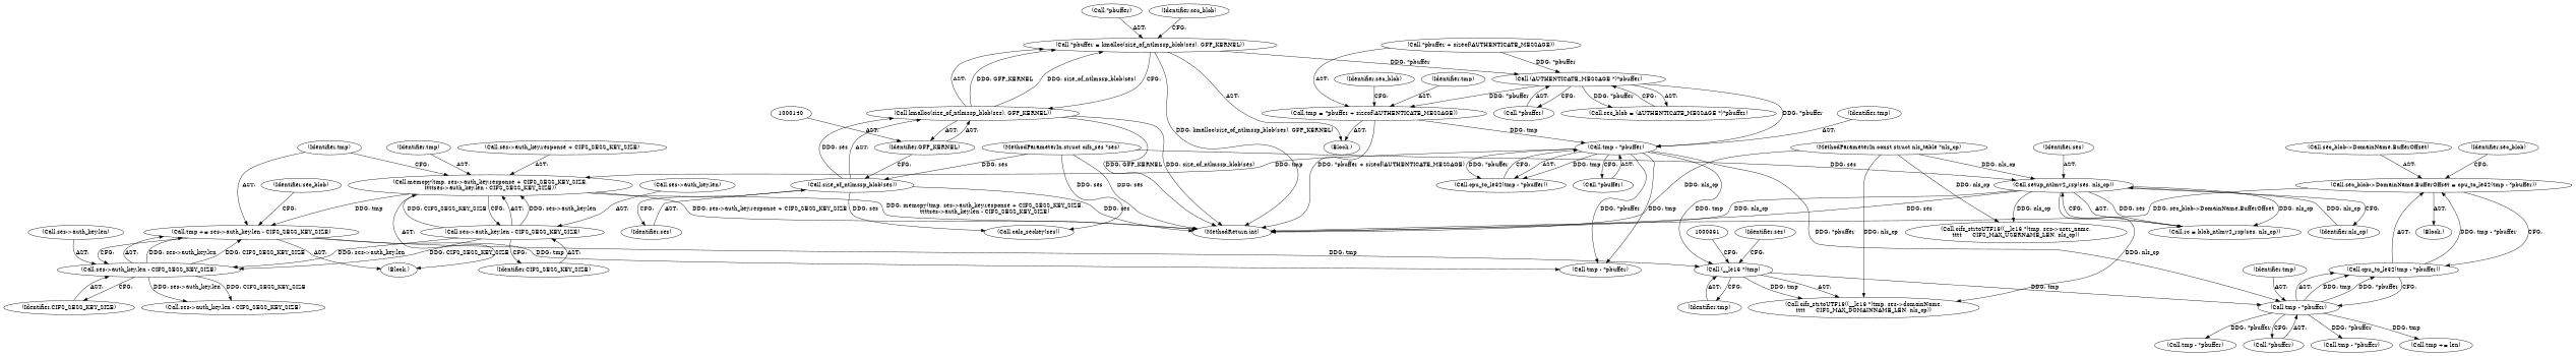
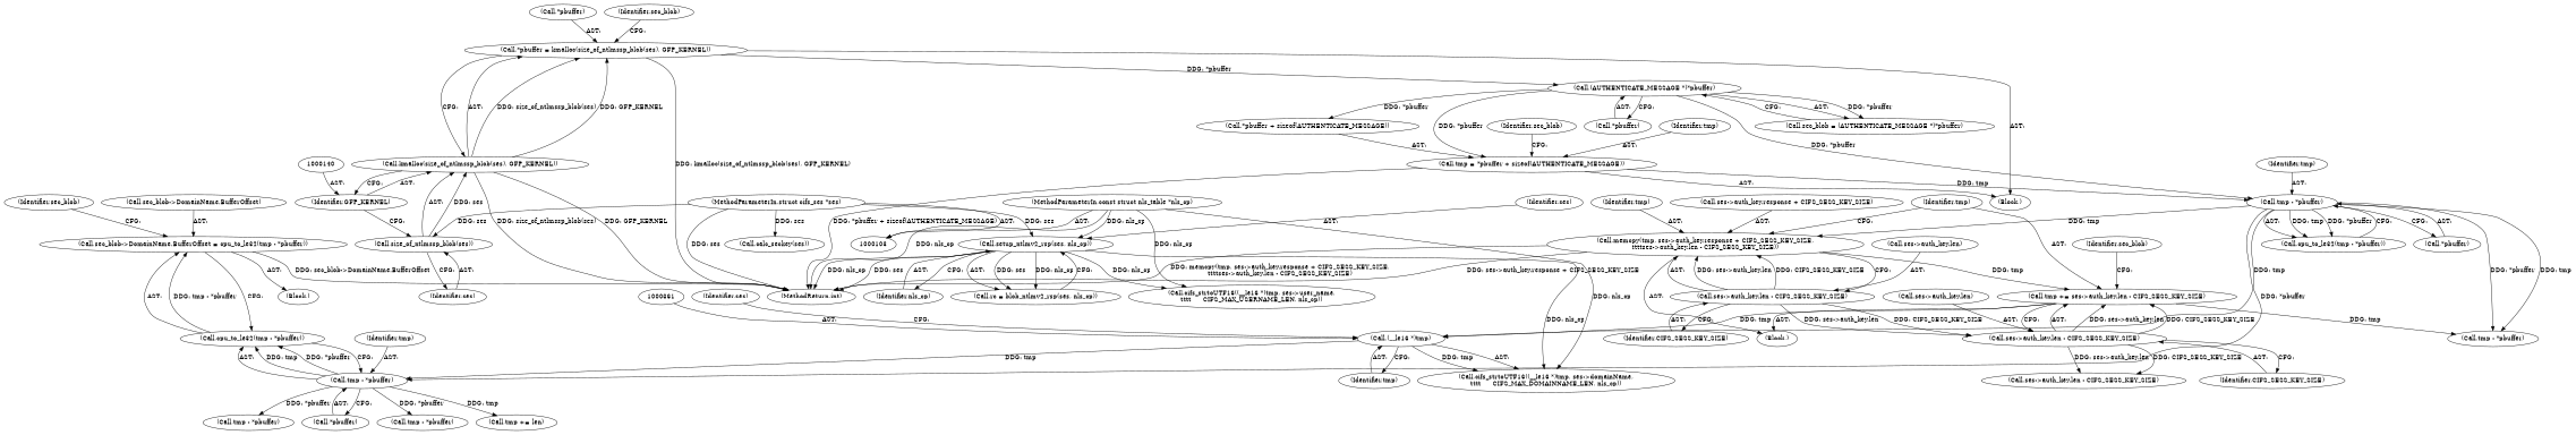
  digraph {
    n1 [label="(Call,sec_blob->DomainName.BufferOffset = cpu_to_le32(tmp - *pbuffer))"]
    n2 [label="(Call,cpu_to_le32(tmp - *pbuffer))"]
    n3 [label="(Block,)"]
    n4 [label="(MethodReturn,int)"]
    n5 [label="(Call,tmp - *pbuffer)"]
    n6 [label="(Call,tmp - *pbuffer)"]
    n7 [label="(Call,*pbuffer)"]
    n8 [label="(Call,tmp - *pbuffer)"]
    n9 [label="(Call,tmp += len)"]
    n10 [label="(Call,(__le16 *)tmp)"]
    n11 [label="(Identifier,tmp)"]
    n12 [label="(Call,cifs_strtoUTF16((__le16 *)tmp, ses->domainName,\n\t\t\t\t      CIFS_MAX_DOMAINNAME_LEN, nls_cp))"]
    n13 [label="(Call,tmp - *pbuffer)"]
    n14 [label="(Call,memcpy(tmp, ses->auth_key.response + CIFS_SESS_KEY_SIZE,\n\t\t\t\tses->auth_key.len - CIFS_SESS_KEY_SIZE))"]
    n15 [label="(Call,cpu_to_le32(tmp - *pbuffer))"]
    n16 [label="(Call,*pbuffer)"]
    n17 [label="(Call,tmp - *pbuffer)"]
    n18 [label="(Call,tmp += ses->auth_key.len - CIFS_SESS_KEY_SIZE)"]
    n19 [label="(Block,)"]
    n20 [label="(Call,ses->auth_key.len - CIFS_SESS_KEY_SIZE)"]
    n21 [label="(Call,tmp = *pbuffer + sizeof(AUTHENTICATE_MESSAGE))"]
    n22 [label="(Block,)"]
    n23 [label="(Call,*pbuffer + sizeof(AUTHENTICATE_MESSAGE))"]
    n24 [label="(Call,(AUTHENTICATE_MESSAGE *)*pbuffer)"]
    n25 [label="(Call,sec_blob = (AUTHENTICATE_MESSAGE *)*pbuffer)"]
    n26 [label="(Call,*pbuffer)"]
    n27 [label="(Call,*pbuffer = kmalloc(size_of_ntlmssp_blob(ses), GFP_KERNEL))"]
    n28 [label="(Call,kmalloc(size_of_ntlmssp_blob(ses), GFP_KERNEL))"]
    n29 [label="(Identifier,GFP_KERNEL)"]
    n30 [label="(Call,size_of_ntlmssp_blob(ses))"]
    n31 [label="(Call,calc_seckey(ses))"]
    n32 [label="(Identifier,ses)"]
    n33 [label="(Call,setup_ntlmv2_rsp(ses, nls_cp))"]
    n34 [label="(Call,cifs_strtoUTF16((__le16 *)tmp, ses->user_name,\n\t\t\t\t      CIFS_MAX_USERNAME_LEN, nls_cp))"]
    n35 [label="(Call,rc = blob_ntlmv2_rsp(ses, nls_cp))"]
    n36 [label="(Identifier,nls_cp)"]
    n37 [label="(MethodParameterIn,struct cifs_ses *ses)"]
+   1000103
    n39 [label="(MethodParameterIn,const struct nls_table *nls_cp)"]
    n40 [label="(Call,ses->auth_key.len - CIFS_SESS_KEY_SIZE)"]
    n41 [label="(Call,ses->auth_key.len - CIFS_SESS_KEY_SIZE)"]
    n42 [label="(Identifier,CIFS_SESS_KEY_SIZE)"]
    n43 [label="(Identifier,CIFS_SESS_KEY_SIZE)"]
    n44 [label="(Call,sec_blob->DomainName.BufferOffset)"]
    n45 [label="(Call,ses->auth_key.response + CIFS_SESS_KEY_SIZE)"]
    n46 [label="(Identifier,tmp)"]
    n47 [label="(Identifier,ses)"]
    n48 [label="(Call,ses->auth_key.len)"]
    n49 [label="(Call,*pbuffer)"]
    n50 [label="(Call,ses->auth_key.len)"]
    n51 [label="(Identifier,tmp)"]
    n52 [label="(Identifier,sec_blob)"]
    n53 [label="(Identifier,tmp)"]
    n54 [label="(Identifier,ses)"]
    n55 [label="(Identifier,sec_blob)"]
    n56 [label="(Identifier,sec_blob)"]
    n57 [label="(Identifier,tmp)"]
    n58 [label="(Identifier,sec_blob)"]
    n59 [label="(Identifier,tmp)"]
    1000361
    1000140
    n1 -> n2 [label="CFG: "]
    n1 -> n3 [label="AST: "]
    n1 -> n4 [label="DDG: sec_blob->DomainName.BufferOffset"]
    n2 -> n1 [label="AST: "]
    n2 -> n1 [label="DDG: tmp - *pbuffer"]
    n2 -> n5 [label="CFG: "]
    n5 -> n2 [label="AST: "]
    n5 -> n2 [label="DDG: tmp"]
    n5 -> n2 [label="DDG: *pbuffer"]
    n5 -> n6 [label="DDG: *pbuffer"]
    n5 -> n7 [label="CFG: "]
    n5 -> n8 [label="DDG: *pbuffer"]
    n5 -> n9 [label="DDG: tmp"]
    n7 -> n5 [label="AST: "]
    n10 -> n5 [label="DDG: tmp"]
    n10 -> n11 [label="CFG: "]
    n10 -> n12 [label="AST: "]
    n10 -> n12 [label="DDG: tmp"]
    n11 -> n10 [label="AST: "]
    n13 -> n5 [label="DDG: *pbuffer"]
    n13 -> n10 [label="DDG: tmp"]
    n13 -> n14 [label="DDG: tmp"]
    n13 -> n15 [label="AST: "]
    n13 -> n15 [label="DDG: tmp"]
    n13 -> n15 [label="DDG: *pbuffer"]
    n13 -> n16 [label="CFG: "]
    n13 -> n17 [label="DDG: tmp"]
    n13 -> n17 [label="DDG: *pbuffer"]
    n14 -> n4 [label="DDG: ses->auth_key.response + CIFS_SESS_KEY_SIZE"]
    n14 -> n4 [label="DDG: memcpy(tmp, ses->auth_key.response + CIFS_SESS_KEY_SIZE,\n\t\t\t\tses->auth_key.len - CIFS_SESS_KEY_SIZE)"]
    n14 -> n18 [label="DDG: tmp"]
    n14 -> n19 [label="AST: "]
    n14 -> n20 [label="CFG: "]
    n15 -> n13 [label="CFG: "]
    n16 -> n13 [label="AST: "]
    n18 -> n10 [label="DDG: tmp"]
    n18 -> n17 [label="DDG: tmp"]
    n18 -> n19 [label="AST: "]
    n18 -> n40 [label="CFG: "]
    n20 -> n14 [label="AST: "]
    n20 -> n14 [label="DDG: ses->auth_key.len"]
    n20 -> n14 [label="DDG: CIFS_SESS_KEY_SIZE"]
    n20 -> n40 [label="DDG: ses->auth_key.len"]
    n20 -> n40 [label="DDG: CIFS_SESS_KEY_SIZE"]
    n20 -> n43 [label="CFG: "]
    n21 -> n4 [label="DDG: *pbuffer + sizeof(AUTHENTICATE_MESSAGE)"]
    n21 -> n13 [label="DDG: tmp"]
    n21 -> n22 [label="AST: "]
    n23 -> n21 [label="AST: "]
    n24 -> n13 [label="DDG: *pbuffer"]
    n24 -> n21 [label="DDG: *pbuffer"]
-   n23 -> n24 [label="DDG: *pbuffer"]
+   n24 -> n23 [label="DDG: *pbuffer"]
    n24 -> n25 [label="AST: "]
    n24 -> n25 [label="DDG: *pbuffer"]
    n24 -> n26 [label="CFG: "]
    n25 -> n24 [label="CFG: "]
    n26 -> n24 [label="AST: "]
    n27 -> n4 [label="DDG: kmalloc(size_of_ntlmssp_blob(ses), GFP_KERNEL)"]
    n27 -> n22 [label="AST: "]
    n27 -> n24 [label="DDG: *pbuffer"]
    n27 -> n28 [label="CFG: "]
    n28 -> n4 [label="DDG: size_of_ntlmssp_blob(ses)"]
    n28 -> n4 [label="DDG: GFP_KERNEL"]
    n28 -> n27 [label="AST: "]
    n28 -> n27 [label="DDG: size_of_ntlmssp_blob(ses)"]
    n28 -> n27 [label="DDG: GFP_KERNEL"]
-   n28 -> n29 [label="AST: "]
+   n28 -> n29 [label="CFG: "]
    n29 -> n28 [label="AST: "]
    n29 -> n30 [label="CFG: "]
-   n30 -> n4 [label="DDG: ses"]
    n30 -> n28 [label="AST: "]
    n30 -> n28 [label="DDG: ses"]
-   n30 -> n31 [label="DDG: ses"]
    n30 -> n32 [label="CFG: "]
    n32 -> n30 [label="AST: "]
    n33 -> n4 [label="DDG: nls_cp"]
    n33 -> n4 [label="DDG: ses"]
    n33 -> n12 [label="DDG: nls_cp"]
    n33 -> n34 [label="DDG: nls_cp"]
    n33 -> n35 [label="AST: "]
    n33 -> n35 [label="DDG: ses"]
    n33 -> n35 [label="DDG: nls_cp"]
    n33 -> n36 [label="CFG: "]
    n35 -> n33 [label="CFG: "]
-   n36 -> n33 [label="DDG: nls_cp"]
+   n36 -> n33 [label="AST: "]
    n37 -> n4 [label="DDG: ses"]
    n37 -> n30 [label="DDG: ses"]
    n37 -> n31 [label="DDG: ses"]
    n37 -> n33 [label="DDG: ses"]
+   n37 -> 1000103 [label="AST: "]
    n39 -> n4 [label="DDG: nls_cp"]
    n39 -> n12 [label="DDG: nls_cp"]
    n39 -> n33 [label="DDG: nls_cp"]
    n39 -> n34 [label="DDG: nls_cp"]
+   n39 -> 1000103 [label="AST: "]
    n40 -> n18 [label="AST: "]
    n40 -> n18 [label="DDG: ses->auth_key.len"]
    n40 -> n18 [label="DDG: CIFS_SESS_KEY_SIZE"]
    n40 -> n41 [label="DDG: ses->auth_key.len"]
    n40 -> n41 [label="DDG: CIFS_SESS_KEY_SIZE"]
    n40 -> n42 [label="CFG: "]
    n42 -> n40 [label="AST: "]
    n43 -> n20 [label="AST: "]
    n44 -> n1 [label="AST: "]
    n45 -> n14 [label="AST: "]
    n46 -> n21 [label="AST: "]
    n47 -> n10 [label="CFG: "]
    n48 -> n40 [label="AST: "]
    n49 -> n27 [label="AST: "]
    n50 -> n20 [label="AST: "]
    n51 -> n5 [label="AST: "]
    n52 -> n18 [label="CFG: "]
    n53 -> n14 [label="CFG: "]
    n53 -> n18 [label="AST: "]
    n54 -> n33 [label="AST: "]
    n55 -> n27 [label="CFG: "]
    n56 -> n1 [label="CFG: "]
    n57 -> n13 [label="AST: "]
    n58 -> n21 [label="CFG: "]
    n59 -> n14 [label="AST: "]
-   1000361 -> n10 [label="CFG: "]
+   1000361 -> n10 [label="AST: "]
    1000140 -> n29 [label="AST: "]
  }
